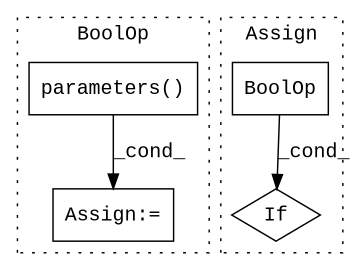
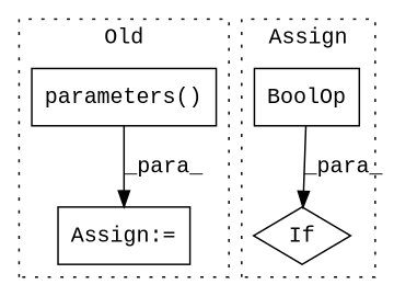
  digraph {
    fontname="Liberation Mono"
    node [fontname="Liberation Mono" l=3 shape=box]
    edge [fontname="Liberation Mono"]
    n1 [a=75 l=28 label="parameters()" s=6723]
    n2 [a=68 label="Assign:=" s=6715]
    n3 [a=72 l=187 label=BoolOp s=6690]
    n4 [a=96 label=If s=6687 shape=diamond]
    subgraph cluster_1 {
-     label=BoolOp
+     label=Old
      style=dotted
      n1
      n2
    }
    subgraph cluster_2 {
      label=Assign
      style=dotted
      n3
      n4
    }
-   n1 -> n2 [label=_cond_]
-   n3 -> n4 [label=_cond_]
+   n1 -> n2 [label=_para_]
+   n3 -> n4 [label=_para_]
  }
